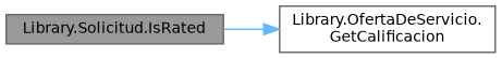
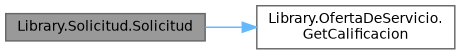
  digraph {
    rankdir=LR
    node [fontname=Helvetica fontsize=10 shape=box style=filled]
-   n1 [color=gray40 fillcolor=grey60 fontcolor=black height=0.2 label="Library.Solicitud.IsRated" width=0.4]
+   n1 [color=gray40 fillcolor=grey60 fontcolor=black height=0.2 label="Library.Solicitud.Solicitud" width=0.4]
    n2 [color=grey40 fillcolor=white height=0.2 label="Library.OfertaDeServicio.\lGetCalificacion" width=0.4]
    n1 -> n2 [color=steelblue1 fontname=Helvetica fontsize=10 labelfontname=Helvetica labelfontsize=10 style=solid]
  }
